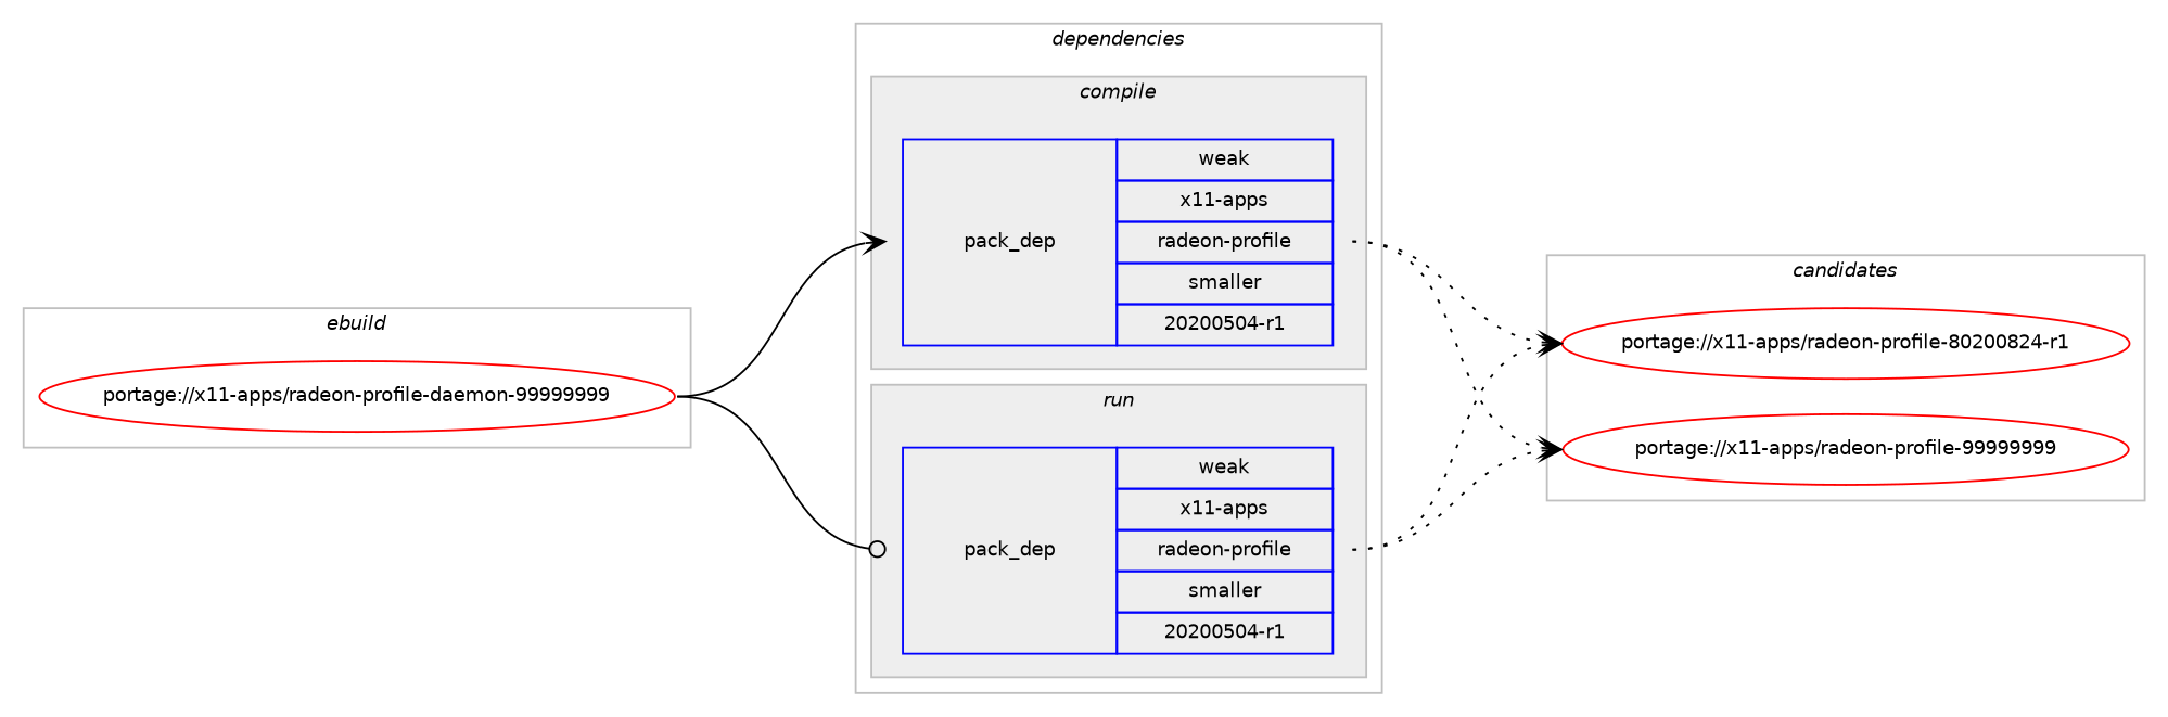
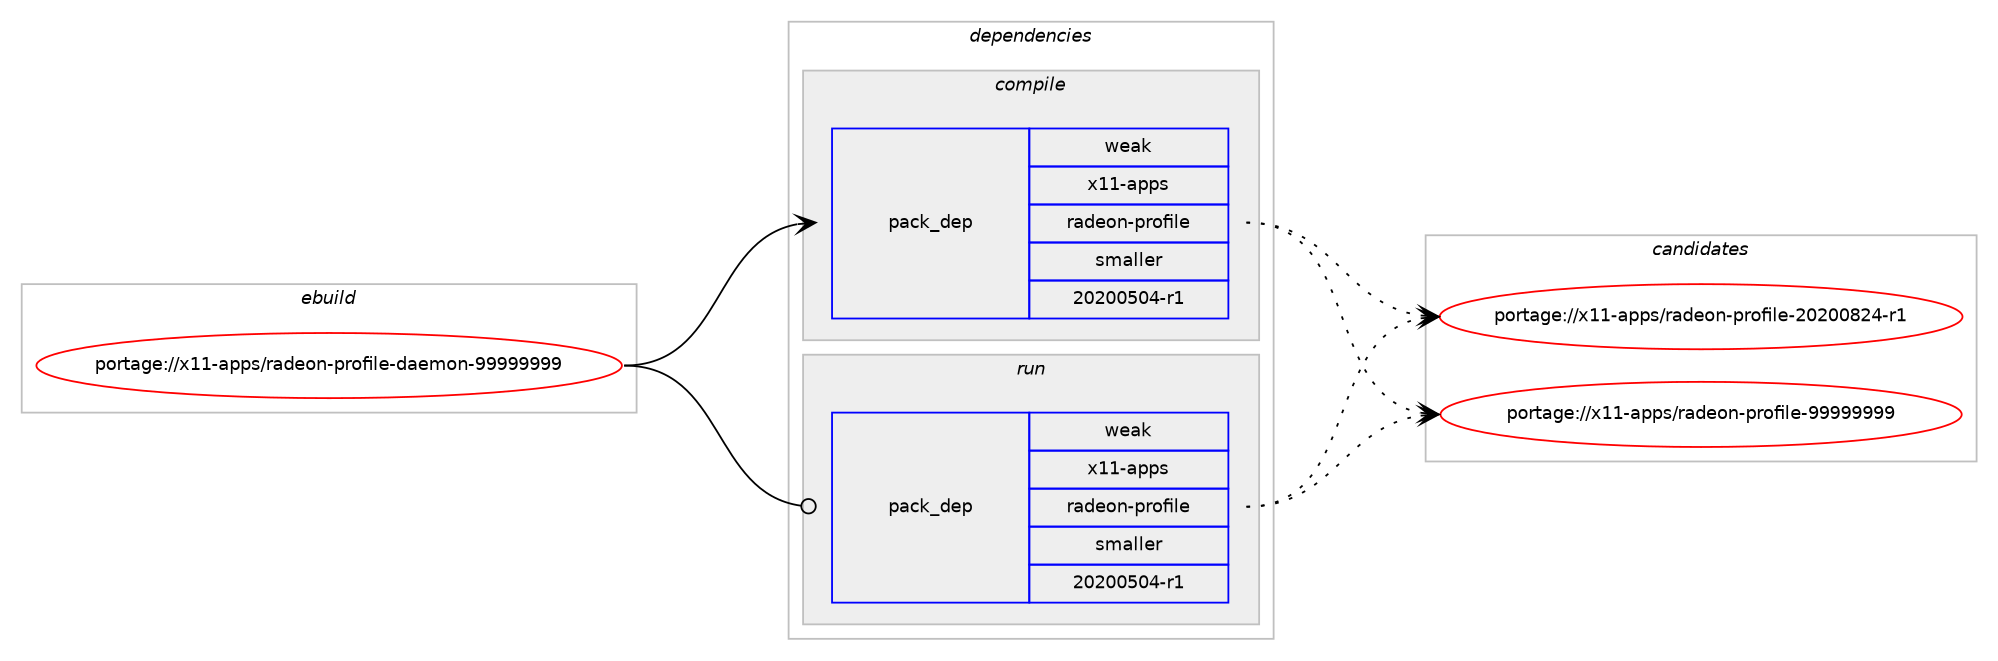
  digraph {
    compound=true
    concentrate=true
    fontname=Helvetica
    fontsize=10
    newrank=true
    rankdir=LR
    ranksep=1.5
    node [color=red fontname=Helvetica fontsize=10]
    edge [arrowhead=vee headport=w style=dotted tailport=e weight=100]
    n1 [label="portage://x11-apps/radeon-profile-daemon-99999999" width=4]
    n2 [color=blue label=<<TABLE BORDER="0" CELLBORDER="1" CELLSPACING="0" CELLPADDING="4" WIDTH="220"><TR><TD ROWSPAN="6" CELLPADDING="30">pack_dep</TD></TR><TR><TD WIDTH="110">weak</TD></TR><TR><TD>x11-apps</TD></TR><TR><TD>radeon-profile</TD></TR><TR><TD>smaller</TD></TR><TR><TD>20200504-r1</TD></TR></TABLE>> shape=none]
    n3 [color=blue label=<<TABLE BORDER="0" CELLBORDER="1" CELLSPACING="0" CELLPADDING="4" WIDTH="220"><TR><TD ROWSPAN="6" CELLPADDING="30">pack_dep</TD></TR><TR><TD WIDTH="110">weak</TD></TR><TR><TD>x11-apps</TD></TR><TR><TD>radeon-profile</TD></TR><TR><TD>smaller</TD></TR><TR><TD>20200504-r1</TD></TR></TABLE>> shape=none]
-   n4 [label="portage://x11-apps/radeon-profile-80200824-r1" width=4]
+   n4 [label="portage://x11-apps/radeon-profile-20200824-r1" width=4]
    n5 [label="portage://x11-apps/radeon-profile-99999999" width=4]
    subgraph cluster_1 {
      color=gray
      label=<<i>ebuild</i>>
      rank=same
      n1
    }
    subgraph cluster_2 {
      color=gray
      label=<<i>dependencies</i>>
      subgraph cluster_3 {
        color=gray
        fillcolor="#eeeeee"
        label=<<i>compile</i>>
        style=filled
        subgraph sub_4 {
          color=gray
          fillcolor="#eeeeee"
          label=<<i>compile</i>>
          style=filled
          n2
        }
      }
      subgraph cluster_5 {
        color=gray
        fillcolor="#eeeeee"
        label=<<i>compile and run</i>>
        style=filled
      }
      subgraph cluster_6 {
        color=gray
        fillcolor="#eeeeee"
        label=<<i>run</i>>
        style=filled
        subgraph sub_7 {
          color=gray
          fillcolor="#eeeeee"
          label=<<i>run</i>>
          style=filled
          n3
        }
      }
    }
    subgraph cluster_8 {
      color=gray
      label=<<i>candidates</i>>
      rank=same
      subgraph sub_9 {
        color=black
        label=<<i>candidates</i>>
        nodesep=1
        rank=same
        n4
        n5
      }
      subgraph sub_10 {
        color=black
        label=<<i>candidates</i>>
        nodesep=1
        rank=same
        n4
        n5
      }
    }
    n1 -> n2 [style=solid weight=20]
    n1 -> n3 [arrowhead=odot style=solid weight=20]
    n2 -> n4
    n2 -> n5
    n3 -> n4
    n3 -> n5
  }
